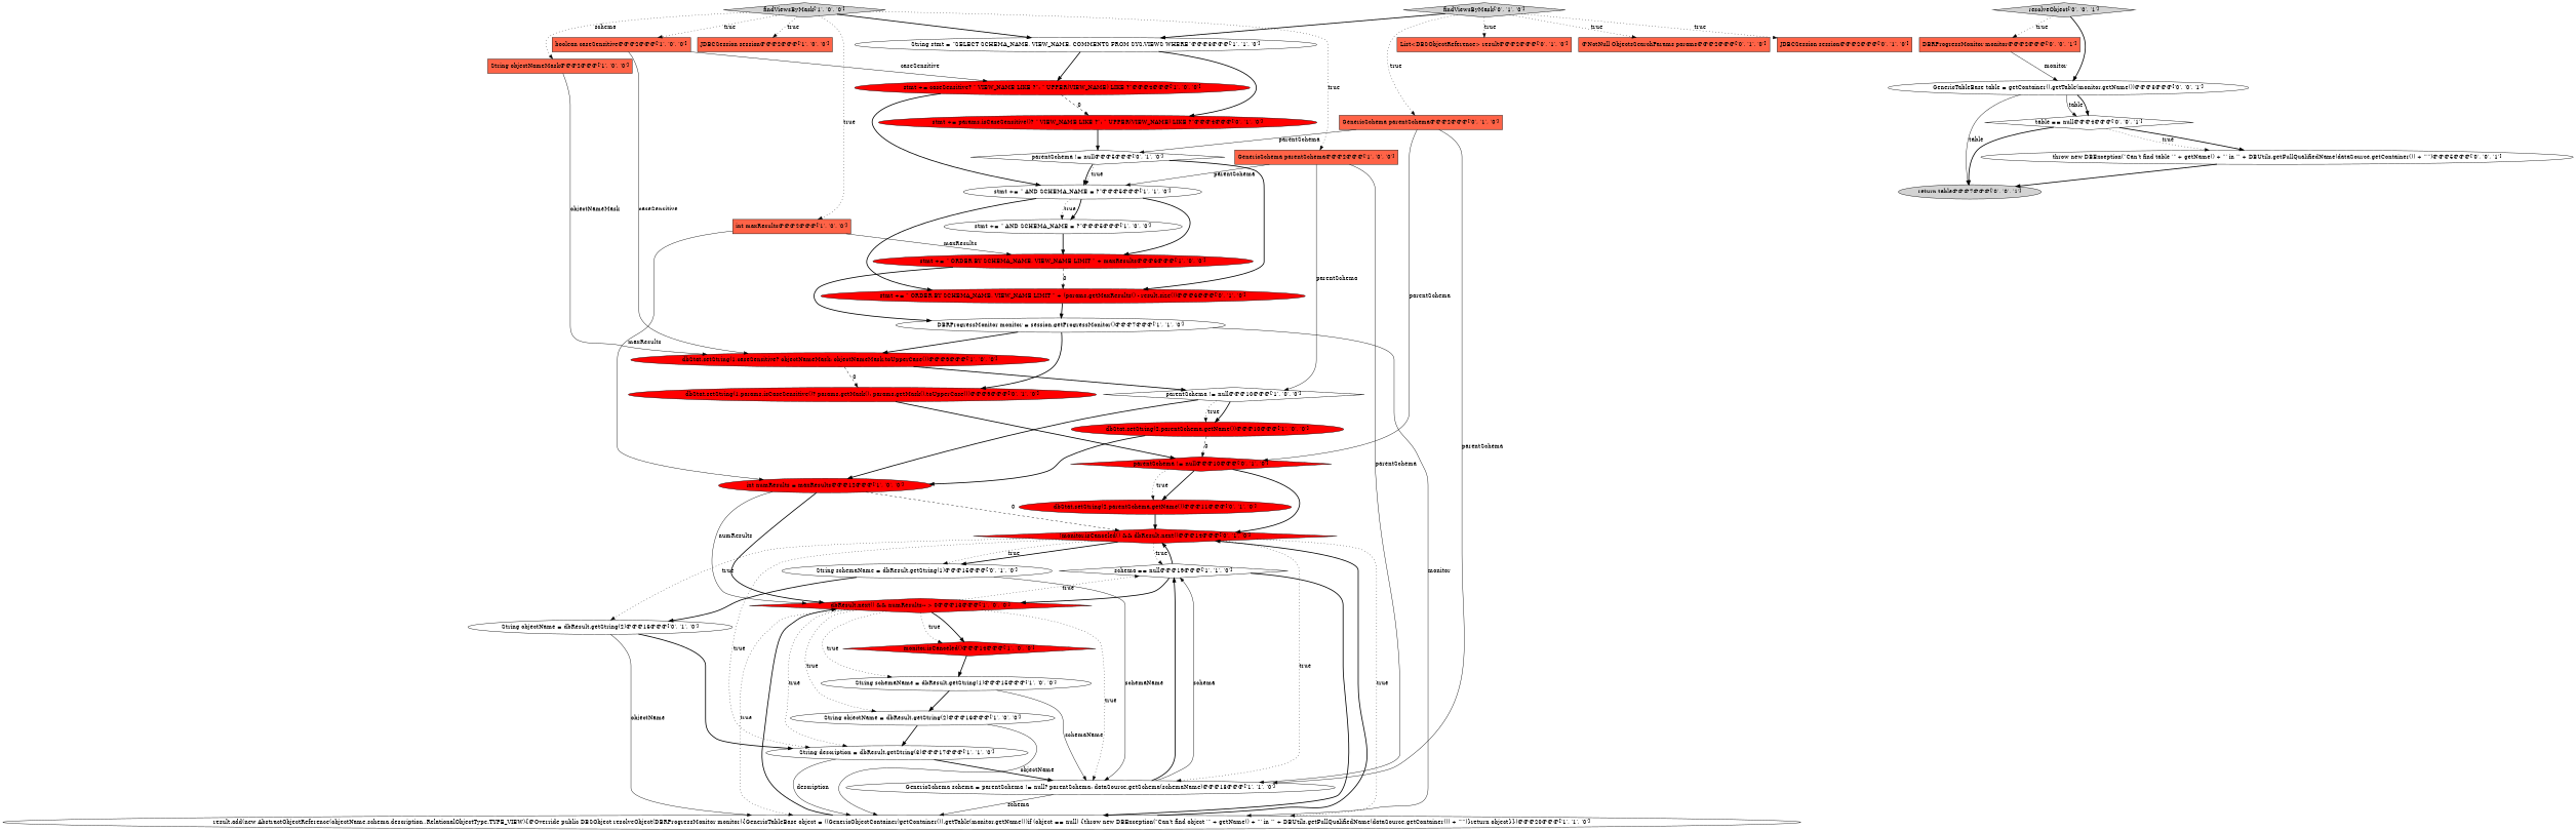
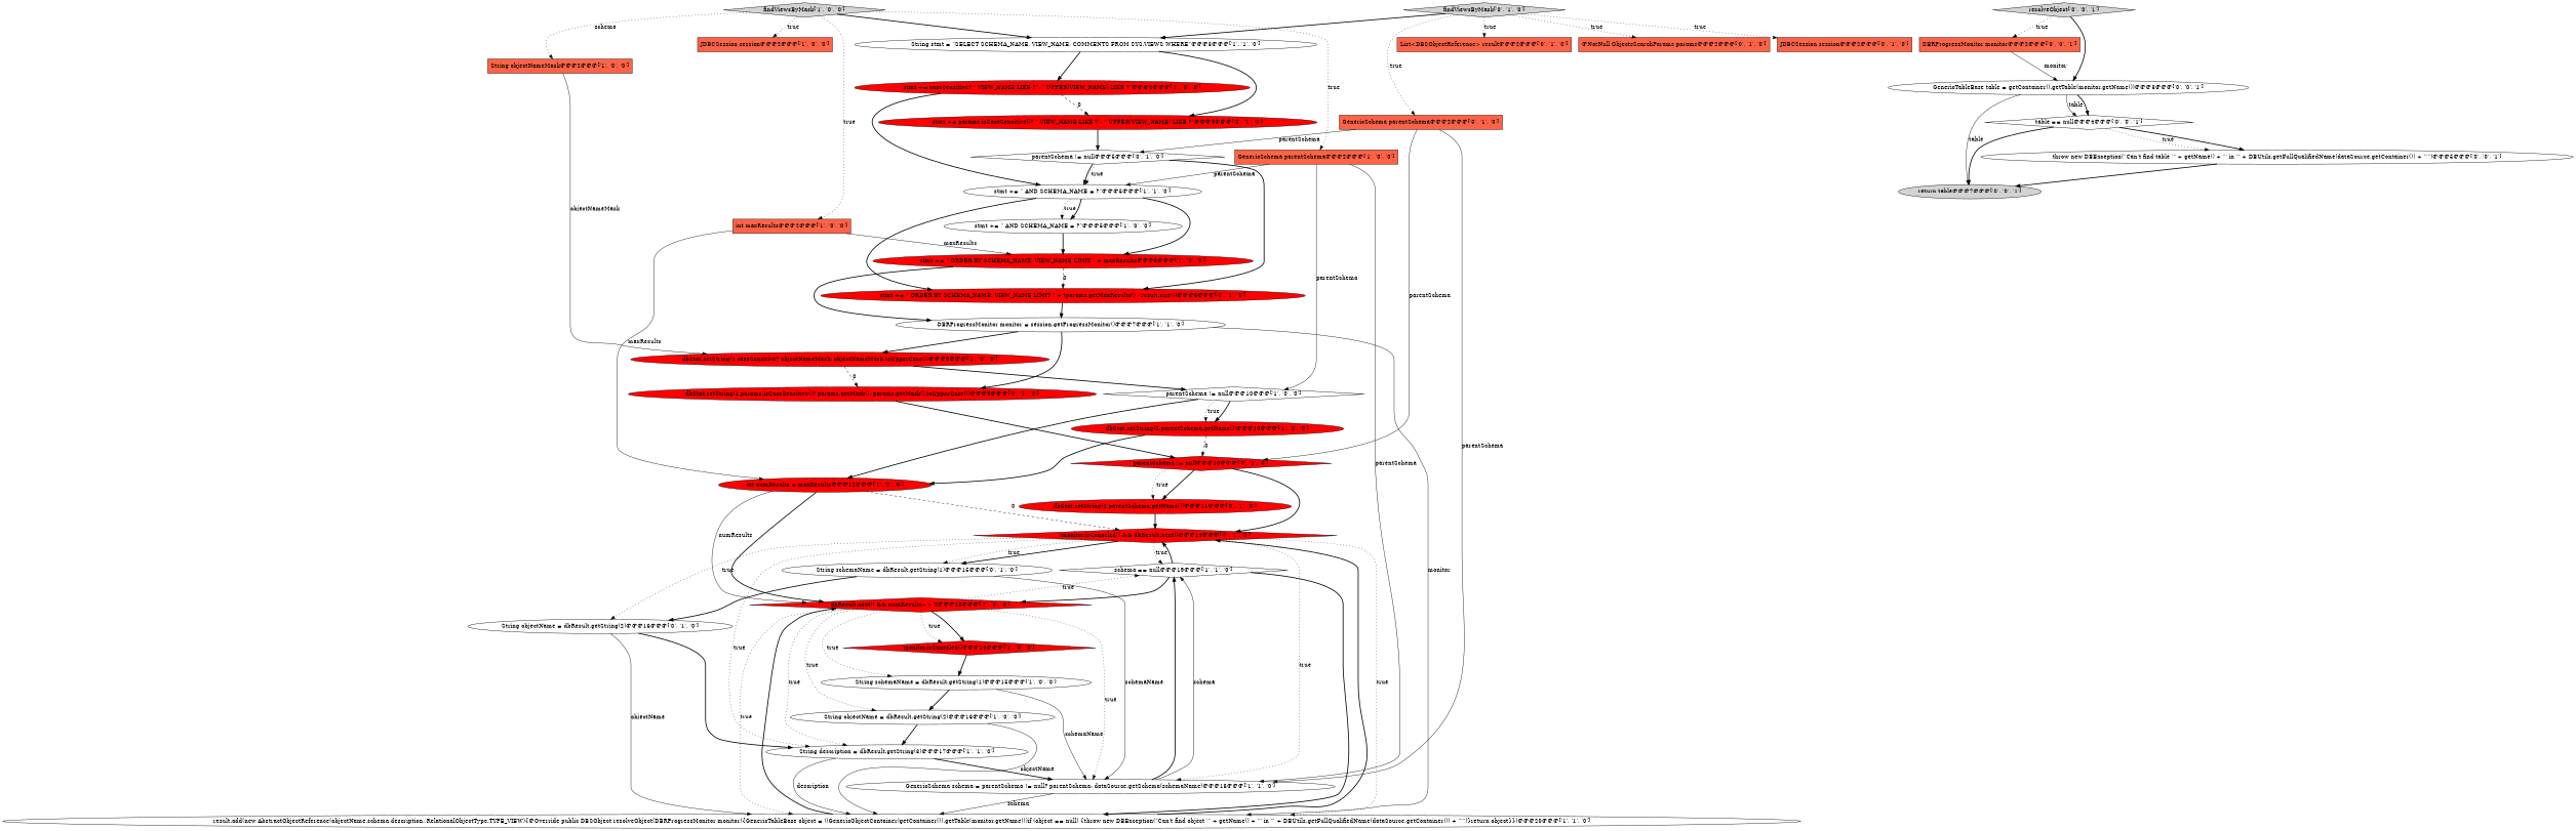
  digraph {
    node [fillcolor=white shape=ellipse style=filled]
    edge [style=bold]
    n1 [fillcolor=red label="dbStat.setString(2,parentSchema.getName())@@@11@@@['0', '1', '0']"]
    n2 [fillcolor=red label="!monitor.isCanceled() && dbResult.next()@@@14@@@['0', '1', '0']" shape=diamond]
    n3 [label="schema == null@@@19@@@['1', '1', '0']" shape=diamond]
    n4 [label="GenericSchema schema = parentSchema != null? parentSchema: dataSource.getSchema(schemaName)@@@18@@@['1', '1', '0']"]
    n5 [label="result.add(new AbstractObjectReference(objectName,schema,description,,RelationalObjectType.TYPE_VIEW){@Override public DBSObject resolveObject(DBRProgressMonitor monitor){GenericTableBase object = ((GenericObjectContainer)getContainer()).getTable(monitor,getName())if (object == null) {throw new DBException(\"Can't find object '\" + getName() + \"' in '\" + DBUtils.getFullQualifiedName(dataSource,getContainer()) + \"'\")}return object}})@@@20@@@['1', '1', '0']"]
    n6 [label="String description = dbResult.getString(3)@@@17@@@['1', '1', '0']"]
    n7 [label="String schemaName = dbResult.getString(1)@@@15@@@['0', '1', '0']"]
    n8 [label="String objectName = dbResult.getString(2)@@@16@@@['0', '1', '0']"]
    n9 [fillcolor=red label="dbStat.setString(1,caseSensitive? objectNameMask: objectNameMask.toUpperCase())@@@9@@@['1', '0', '0']"]
    n10 [label="parentSchema != null@@@10@@@['1', '0', '0']" shape=diamond]
    n11 [fillcolor=red label="dbStat.setString(1,params.isCaseSensitive()? params.getMask(): params.getMask().toUpperCase())@@@9@@@['0', '1', '0']"]
    n12 [fillcolor=red label="int numResults = maxResults@@@12@@@['1', '0', '0']"]
    n13 [fillcolor=red label="dbStat.setString(2,parentSchema.getName())@@@10@@@['1', '0', '0']"]
    n14 [fillcolor=red label="parentSchema != null@@@10@@@['0', '1', '0']" shape=diamond]
    n15 [fillcolor=tomato label="List<DBSObjectReference> result@@@2@@@['0', '1', '0']" shape=box]
    n16 [fillcolor=red label="stmt += params.isCaseSensitive()? \" VIEW_NAME LIKE ?\": \" UPPER(VIEW_NAME) LIKE ?\"@@@4@@@['0', '1', '0']"]
    n17 [label="parentSchema != null@@@5@@@['0', '1', '0']" shape=diamond]
    n18 [label="stmt += \" AND SCHEMA_NAME = ?\"@@@5@@@['1', '1', '0']"]
    n19 [fillcolor=red label="stmt += \" ORDER BY SCHEMA_NAME, VIEW_NAME LIMIT \" + (params.getMaxResults() - result.size())@@@6@@@['0', '1', '0']"]
    n20 [fillcolor=red label="stmt += \" ORDER BY SCHEMA_NAME, VIEW_NAME LIMIT \" + maxResults@@@6@@@['1', '0', '0']"]
    n21 [label="stmt += \" AND SCHEMA_NAME = ?\"@@@5@@@['1', '0', '0']"]
    n22 [label="DBRProgressMonitor monitor = session.getProgressMonitor()@@@7@@@['1', '1', '0']"]
    n23 [fillcolor=red label="dbResult.next() && numResults-- > 0@@@13@@@['1', '0', '0']" shape=diamond]
    n24 [label="String objectName = dbResult.getString(2)@@@16@@@['1', '0', '0']"]
    n25 [label="String schemaName = dbResult.getString(1)@@@15@@@['1', '0', '0']"]
    n26 [fillcolor=red label="monitor.isCanceled()@@@14@@@['1', '0', '0']" shape=diamond]
    n27 [fillcolor=tomato label="String objectNameMask@@@2@@@['1', '0', '0']" shape=box]
-   n28 [fillcolor=tomato label="boolean caseSensitive@@@2@@@['1', '0', '0']" shape=box]
    n29 [fillcolor=red label="stmt += caseSensitive? \" VIEW_NAME LIKE ?\": \" UPPER(VIEW_NAME) LIKE ?\"@@@4@@@['1', '0', '0']"]
    n30 [fillcolor=tomato label="GenericSchema parentSchema@@@2@@@['0', '1', '0']" shape=box]
    n31 [fillcolor=lightgray label="return table@@@7@@@['0', '0', '1']"]
    n32 [label="table == null@@@4@@@['0', '0', '1']" shape=diamond]
    n33 [label="throw new DBException(\"Can't find table '\" + getName() + \"' in '\" + DBUtils.getFullQualifiedName(dataSource,getContainer()) + \"'\")@@@5@@@['0', '0', '1']"]
    n34 [fillcolor=tomato label="int maxResults@@@2@@@['1', '0', '0']" shape=box]
    n35 [fillcolor=tomato label="DBRProgressMonitor monitor@@@2@@@['0', '0', '1']" shape=box]
    n36 [label="GenericTableBase table = getContainer().getTable(monitor,getName())@@@3@@@['0', '0', '1']"]
    n37 [fillcolor=tomato label="GenericSchema parentSchema@@@2@@@['1', '0', '0']" shape=box]
    n38 [label="String stmt = \"SELECT SCHEMA_NAME, VIEW_NAME, COMMENTS FROM SYS.VIEWS WHERE\"@@@3@@@['1', '1', '0']"]
    n39 [fillcolor=tomato label="@NotNull ObjectsSearchParams params@@@2@@@['0', '1', '0']" shape=box]
    n40 [fillcolor=lightgray label="resolveObject['0', '0', '1']" shape=diamond]
    n41 [fillcolor=tomato label="JDBCSession session@@@2@@@['0', '1', '0']" shape=box]
    n42 [fillcolor=lightgray label="findViewsByMask['1', '0', '0']" shape=diamond]
    n43 [fillcolor=tomato label="JDBCSession session@@@2@@@['1', '0', '0']" shape=box]
    n44 [fillcolor=lightgray label="findViewsByMask['0', '1', '0']" shape=diamond]
    n1 -> n2
    n2 -> n3 [label=true style=dotted]
    n2 -> n4 [label=true style=dotted]
    n2 -> n5 [label=true style=dotted]
    n2 -> n6 [label=true style=dotted]
    n2 -> n7
    n2 -> n7 [label=true style=dotted]
    n2 -> n8 [label=true style=dotted]
    n3 -> n2
    n3 -> n5
    n3 -> n23
    n4 -> n3
    n4 -> n3 [label=schema style=solid]
    n4 -> n5 [label=schema style=solid]
    n5 -> n2
    n5 -> n23
    n6 -> n4
    n6 -> n5 [label=description style=solid]
    n7 -> n4 [label=schemaName style=solid]
    n7 -> n8
    n8 -> n5 [label=objectName style=solid]
    n8 -> n6
    n9 -> n10
    n9 -> n11 [label=0 style=dashed]
    n10 -> n12
    n10 -> n13
    n10 -> n13 [label=true style=dotted]
    n11 -> n14
    n12 -> n2 [label=0 style=dashed]
    n12 -> n23 [label=numResults style=solid]
    n12 -> n23
    n13 -> n12
    n13 -> n14 [label=0 style=dashed]
    n14 -> n1 [label=true style=dotted]
    n14 -> n1
    n14 -> n2
    n16 -> n17
    n17 -> n18
    n17 -> n18 [label=true style=dotted]
    n17 -> n19
    n18 -> n19
    n18 -> n20
    n18 -> n21 [label=true style=dotted]
    n18 -> n21
    n19 -> n22
    n20 -> n19 [label=0 style=dashed]
    n20 -> n22
    n21 -> n20
    n22 -> n5 [label=monitor style=solid]
    n22 -> n9
    n22 -> n11
    n23 -> n3 [label=true style=dotted]
    n23 -> n4 [label=true style=dotted]
    n23 -> n5 [label=true style=dotted]
    n23 -> n6 [label=true style=dotted]
    n23 -> n24 [label=true style=dotted]
    n23 -> n25 [label=true style=dotted]
    n23 -> n26
    n23 -> n26 [label=true style=dotted]
    n24 -> n5 [label=objectName style=solid]
    n24 -> n6
    n25 -> n4 [label=schemaName style=solid]
    n25 -> n24
    n26 -> n25
    n27 -> n9 [label=objectNameMask style=solid]
-   n28 -> n9 [label=caseSensitive style=solid]
-   n28 -> n29 [label=caseSensitive style=solid]
    n29 -> n16 [label=0 style=dashed]
    n29 -> n18
    n30 -> n4 [label=parentSchema style=solid]
    n30 -> n14 [label=parentSchema style=solid]
    n30 -> n17 [label=parentSchema style=solid]
    n32 -> n31
    n32 -> n33 [label=true style=dotted]
    n32 -> n33
    n33 -> n31
    n34 -> n12 [label=maxResults style=solid]
    n34 -> n20 [label=maxResults style=solid]
    n35 -> n36 [label=monitor style=solid]
    n36 -> n31 [label=table style=solid]
    n36 -> n32 [label=table style=solid]
    n36 -> n32
    n37 -> n4 [label=parentSchema style=solid]
    n37 -> n10 [label=parentSchema style=solid]
    n37 -> n18 [label=parentSchema style=solid]
    n38 -> n16
    n38 -> n29
    n40 -> n35 [label=true style=dotted]
    n40 -> n36
    n42 -> n27 [label=schema style=dotted]
-   n42 -> n28 [label=true style=dotted]
    n42 -> n34 [label=true style=dotted]
    n42 -> n37 [label=true style=dotted]
    n42 -> n38
    n42 -> n43 [label=true style=dotted]
    n44 -> n15 [label=true style=dotted]
    n44 -> n30 [label=true style=dotted]
    n44 -> n38
    n44 -> n39 [label=true style=dotted]
    n44 -> n41 [label=true style=dotted]
  }
